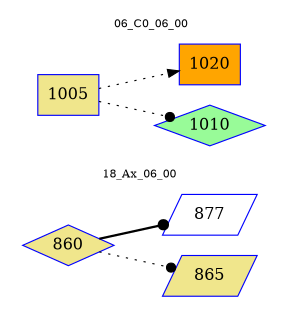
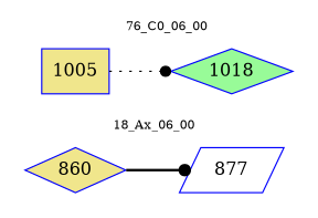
  digraph {
    rankdir=LR
    node [color=blue fillcolor=khaki shape=diamond style=filled]
    edge [arrowhead=dot color=black style=dotted]
    n1 [label=860]
-   n2 [label=865 shape=parallelogram]
    n3 [fillcolor=white label=877 shape=parallelogram]
    n4 [label=1005 shape=box]
-   n5 [fillcolor=palegreen label=1010]
-   n6 [fillcolor=orange label=1020 shape=box]
+   n5 [fillcolor=palegreen label=1018]
    subgraph cluster_1 {
      color=white
      fontsize=10
      label="18_Ax_06_00"
      n1
-     n2
      n3
    }
    subgraph cluster_2 {
      color=white
      fontsize=10
-     label="06_C0_06_00"
+     label="76_C0_06_00"
      n4
      n5
-     n6
    }
-   n1 -> n2
    n1 -> n3 [style=bold]
    n4 -> n5
-   n4 -> n6 [arrowhead=normal]
  }
